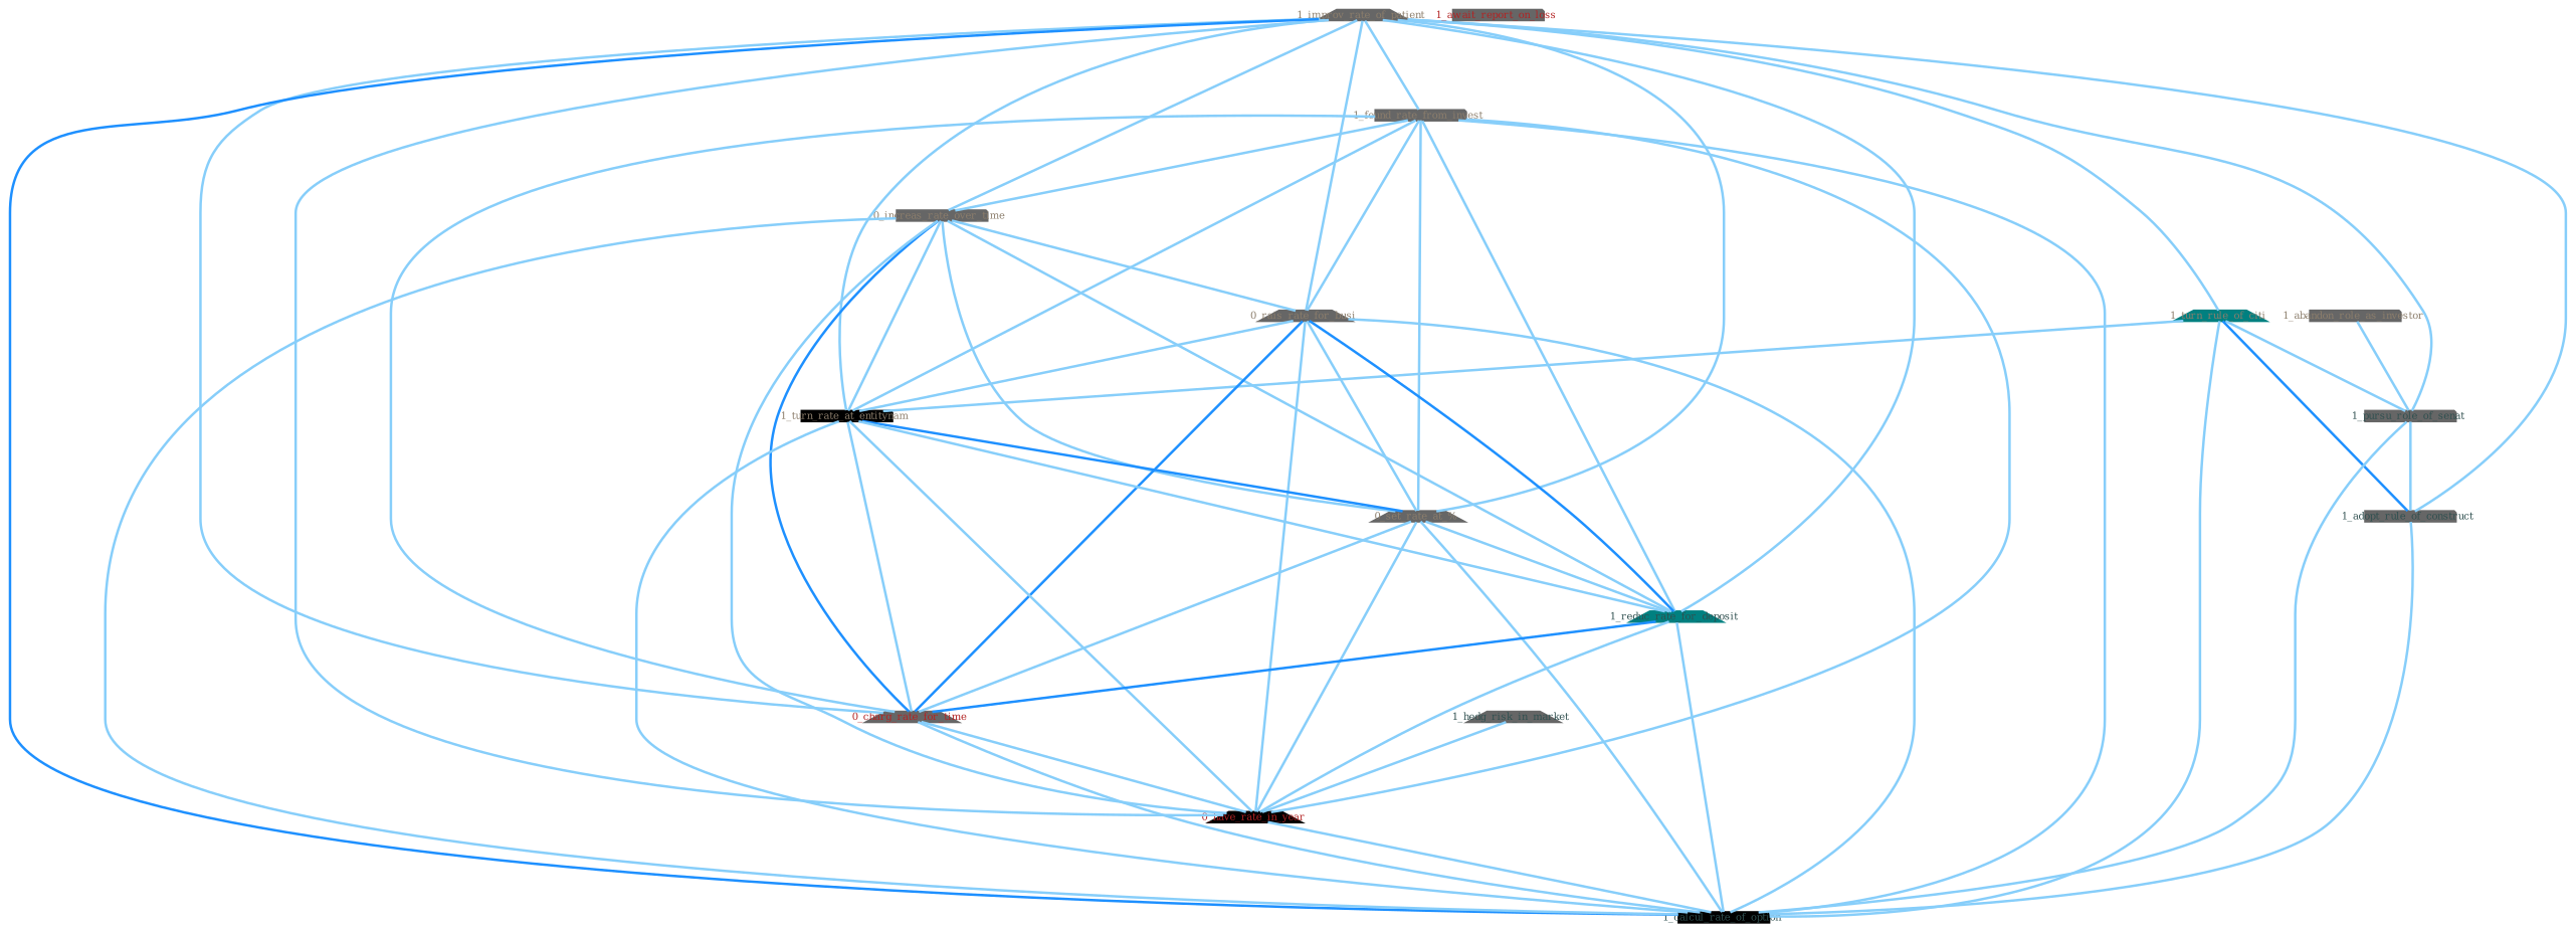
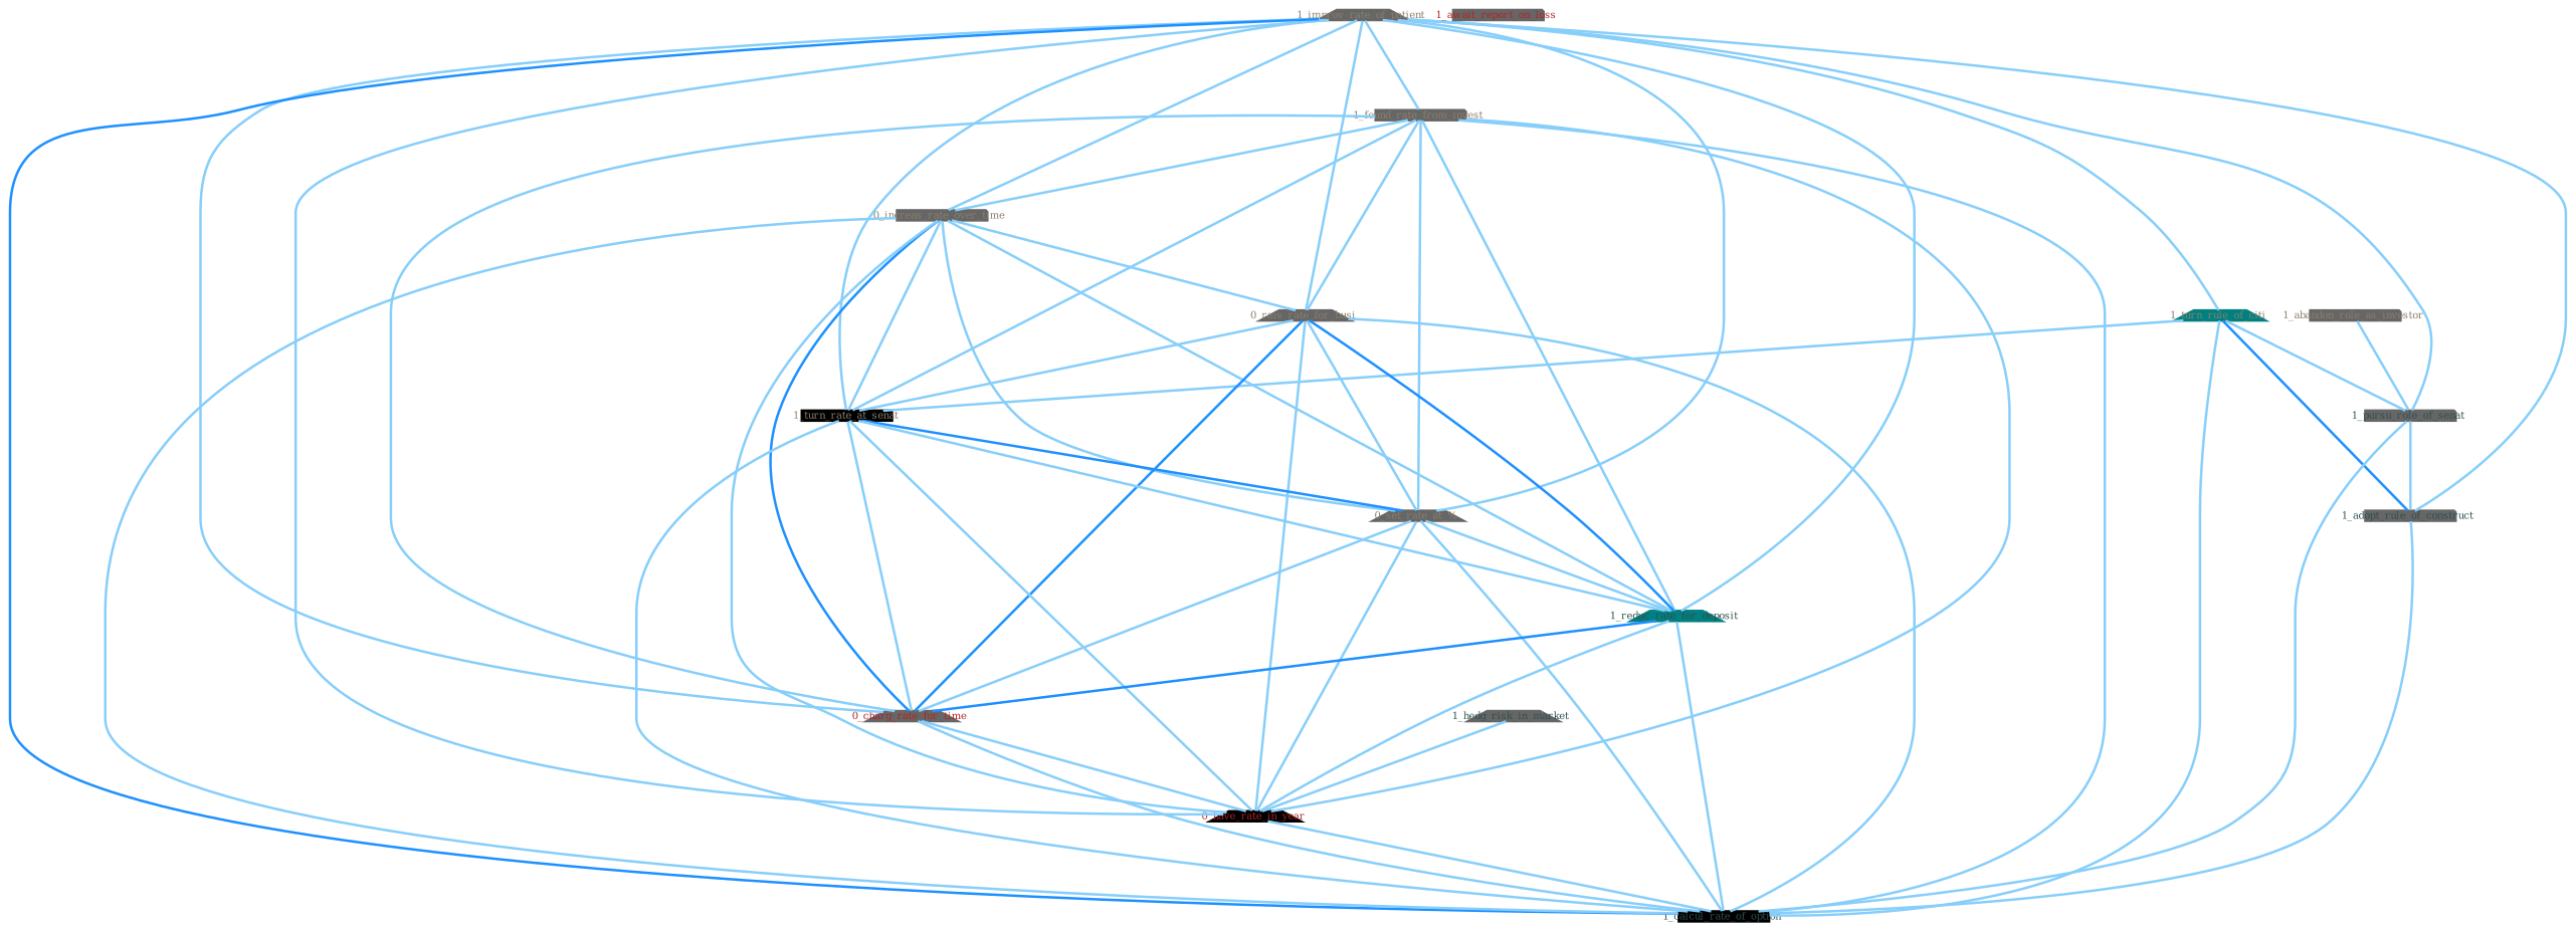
  graph {
    node [color=gray40 fixedsize=true fontcolor="#8b7d6b" fontsize=4 shape=trapezium style=filled]
    edge [color="#87cefa" w=1]
    "1_improv_rate_of_patient " [height=.06 width=.5]
    "1_found_rate_from_invest " [height=.06 shape=note width=.5]
    "1_turn_rule_of_citi " [color=teal height=.06 width=.5]
    "0_increas_rate_over_time " [height=.06 shape=note width=.5]
    "1_abandon_role_as_investor " [height=.06 shape=note width=.5]
    "0_rais_rate_for_busi " [height=.06 width=.5]
-   "1_turn_rate_at_entitynam " [color=black height=.06 shape=note width=.5]
+   "1_turn_rate_at_entitynam " [color=black height=.06 shape=note width=.5 label="1_turn_rate_at_senat"]
    "0_set_rate_at_% " [height=.06 width=.5]
    "1_await_report_on_loss " [fontcolor="#b22222" height=.06 shape=note width=.5]
    "0_charg_rate_for_time " [fontcolor="#b22222" height=.06 width=.5]
    "0_have_rate_in_year " [color=black fontcolor="#b22222" height=.06 width=.5]
    "1_pursu_role_of_senat " [fontcolor="#2f4f4f" height=.06 shape=note width=.5]
    "1_reduc_rate_for_deposit " [color=teal fontcolor="#2f4f4f" height=.06 width=.5]
    "1_adopt_rule_of_construct " [fontcolor="#2f4f4f" height=.06 shape=note width=.5]
    "1_calcul_rate_of_option " [color=black fontcolor="#2f4f4f" height=.06 shape=note width=.5]
    "1_hedg_risk_in_market " [fontcolor="#2f4f4f" height=.06 width=.5]
    subgraph sub_1 {
      "1_improv_rate_of_patient "
      "1_found_rate_from_invest "
      "1_turn_rule_of_citi "
      "0_increas_rate_over_time "
      "1_abandon_role_as_investor "
      "0_rais_rate_for_busi "
      "1_turn_rate_at_entitynam "
      "0_set_rate_at_% "
    }
    subgraph sub_2 {
      "1_await_report_on_loss "
      "0_charg_rate_for_time "
      "0_have_rate_in_year "
    }
    "1_improv_rate_of_patient " -- "1_found_rate_from_invest "
    "1_improv_rate_of_patient " -- "1_turn_rule_of_citi "
    "1_improv_rate_of_patient " -- "0_increas_rate_over_time "
    "1_improv_rate_of_patient " -- "0_rais_rate_for_busi "
    "1_improv_rate_of_patient " -- "1_turn_rate_at_entitynam "
    "1_improv_rate_of_patient " -- "0_set_rate_at_% "
    "1_improv_rate_of_patient " -- "0_charg_rate_for_time "
    "1_improv_rate_of_patient " -- "0_have_rate_in_year "
    "1_improv_rate_of_patient " -- "1_pursu_role_of_senat "
    "1_improv_rate_of_patient " -- "1_reduc_rate_for_deposit "
    "1_improv_rate_of_patient " -- "1_adopt_rule_of_construct "
    "1_improv_rate_of_patient " -- "1_calcul_rate_of_option " [color="#1e90ff" w=2]
    "1_found_rate_from_invest " -- "0_increas_rate_over_time "
    "1_found_rate_from_invest " -- "0_rais_rate_for_busi "
    "1_found_rate_from_invest " -- "1_turn_rate_at_entitynam "
    "1_found_rate_from_invest " -- "0_set_rate_at_% "
    "1_found_rate_from_invest " -- "0_charg_rate_for_time "
    "1_found_rate_from_invest " -- "0_have_rate_in_year "
    "1_found_rate_from_invest " -- "1_reduc_rate_for_deposit "
    "1_found_rate_from_invest " -- "1_calcul_rate_of_option "
    "1_turn_rule_of_citi " -- "1_turn_rate_at_entitynam "
    "1_turn_rule_of_citi " -- "1_pursu_role_of_senat "
    "1_turn_rule_of_citi " -- "1_adopt_rule_of_construct " [color="#1e90ff" w=2]
    "1_turn_rule_of_citi " -- "1_calcul_rate_of_option "
    "0_increas_rate_over_time " -- "0_rais_rate_for_busi "
    "0_increas_rate_over_time " -- "1_turn_rate_at_entitynam "
    "0_increas_rate_over_time " -- "0_set_rate_at_% "
    "0_increas_rate_over_time " -- "0_charg_rate_for_time " [color="#1e90ff" w=2]
    "0_increas_rate_over_time " -- "0_have_rate_in_year "
    "0_increas_rate_over_time " -- "1_reduc_rate_for_deposit "
    "0_increas_rate_over_time " -- "1_calcul_rate_of_option "
    "1_abandon_role_as_investor " -- "1_pursu_role_of_senat "
    "0_rais_rate_for_busi " -- "1_turn_rate_at_entitynam "
    "0_rais_rate_for_busi " -- "0_set_rate_at_% "
    "0_rais_rate_for_busi " -- "0_charg_rate_for_time " [color="#1e90ff" w=2]
    "0_rais_rate_for_busi " -- "0_have_rate_in_year "
    "0_rais_rate_for_busi " -- "1_reduc_rate_for_deposit " [color="#1e90ff" w=2]
    "0_rais_rate_for_busi " -- "1_calcul_rate_of_option "
    "1_turn_rate_at_entitynam " -- "0_set_rate_at_% " [color="#1e90ff" w=2]
    "1_turn_rate_at_entitynam " -- "0_charg_rate_for_time "
    "1_turn_rate_at_entitynam " -- "0_have_rate_in_year "
    "1_turn_rate_at_entitynam " -- "1_reduc_rate_for_deposit "
    "1_turn_rate_at_entitynam " -- "1_calcul_rate_of_option "
    "0_set_rate_at_% " -- "0_charg_rate_for_time "
    "0_set_rate_at_% " -- "0_have_rate_in_year "
    "0_set_rate_at_% " -- "1_reduc_rate_for_deposit "
    "0_set_rate_at_% " -- "1_calcul_rate_of_option "
    "0_charg_rate_for_time " -- "0_have_rate_in_year "
    "0_charg_rate_for_time " -- "1_calcul_rate_of_option "
    "0_have_rate_in_year " -- "1_calcul_rate_of_option "
    "1_pursu_role_of_senat " -- "1_adopt_rule_of_construct "
    "1_pursu_role_of_senat " -- "1_calcul_rate_of_option "
    "1_reduc_rate_for_deposit " -- "0_charg_rate_for_time " [color="#1e90ff" w=2]
    "1_reduc_rate_for_deposit " -- "0_have_rate_in_year "
    "1_reduc_rate_for_deposit " -- "1_calcul_rate_of_option "
    "1_adopt_rule_of_construct " -- "1_calcul_rate_of_option "
    "1_hedg_risk_in_market " -- "0_have_rate_in_year "
  }
